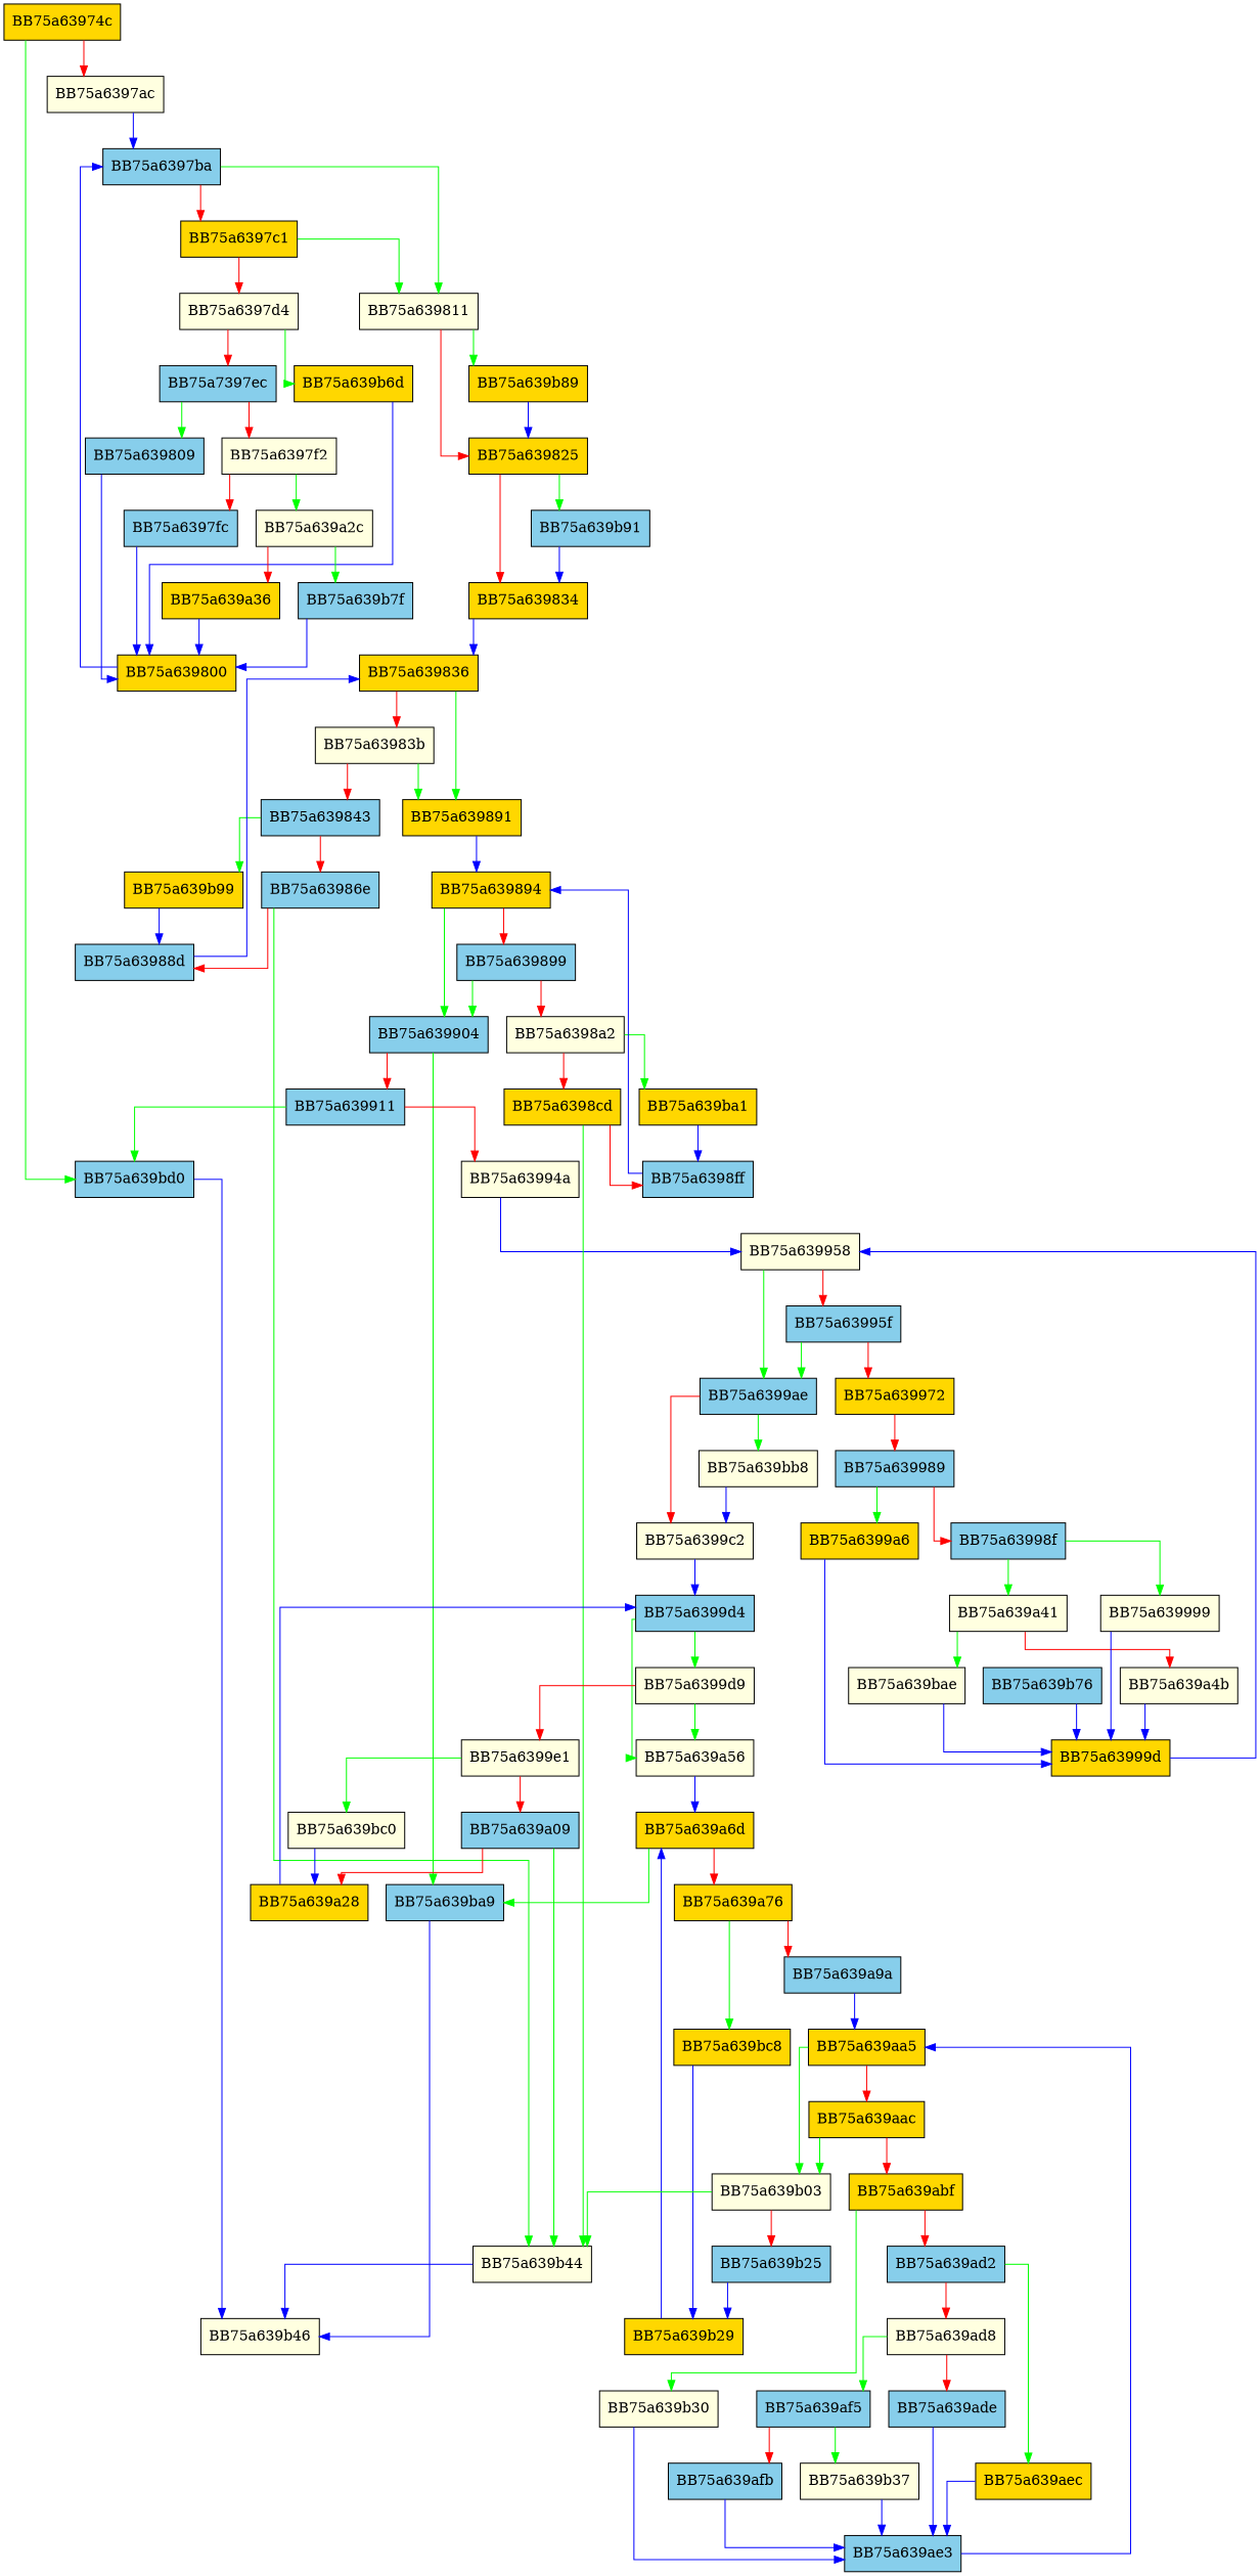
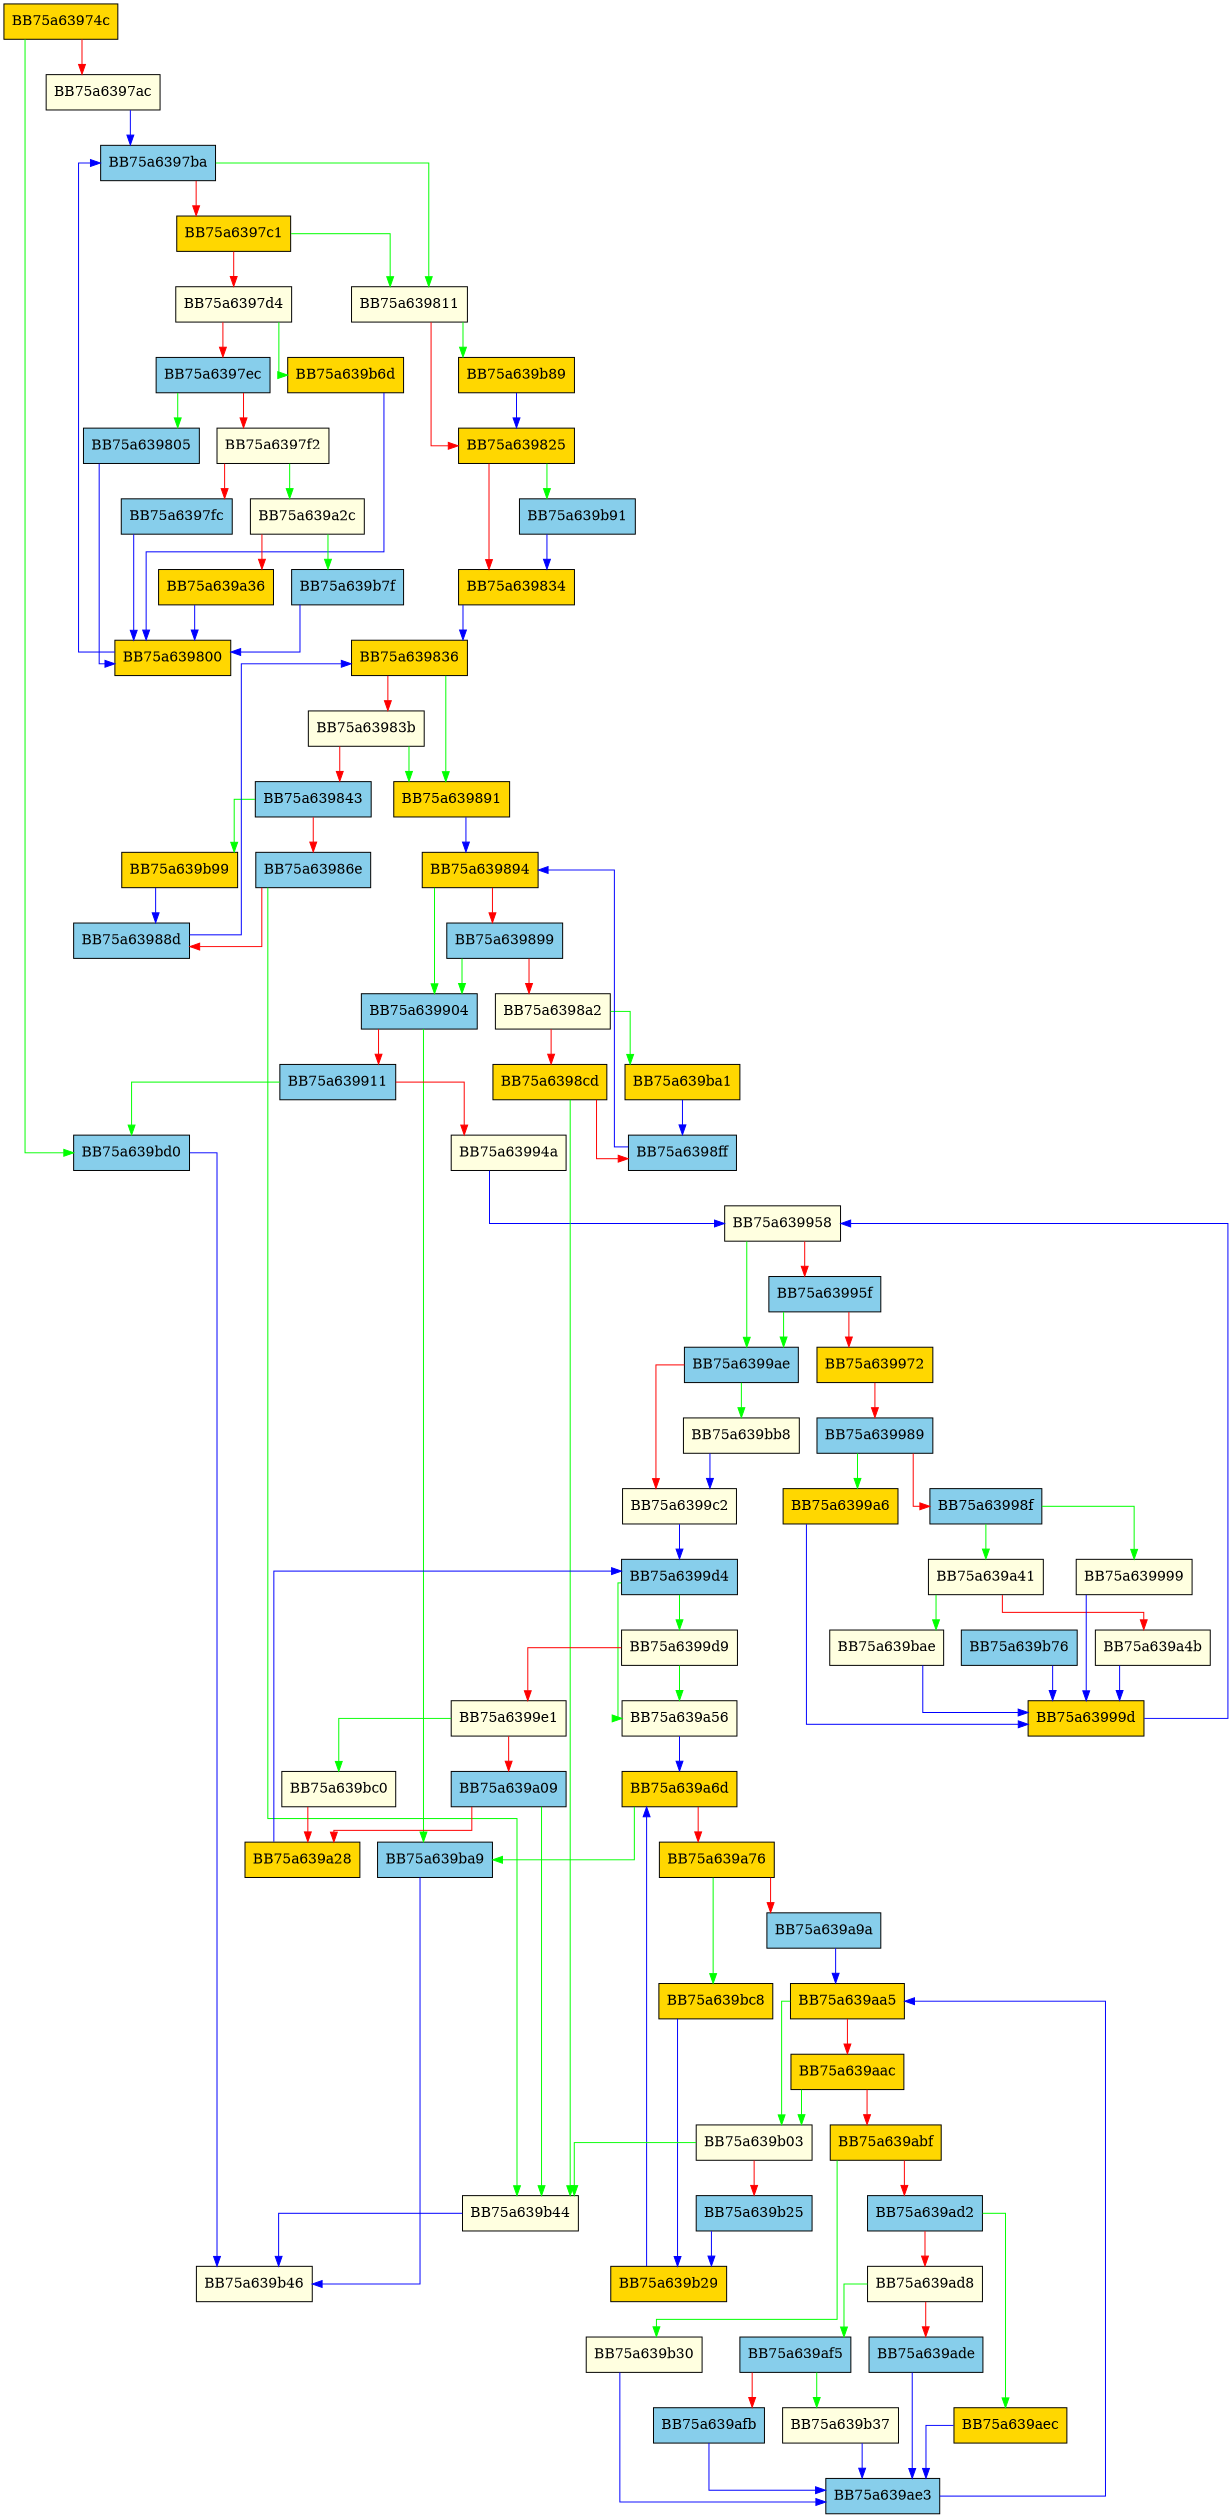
  digraph {
    splines=ortho
    node [fillcolor=skyblue shape=box style=filled]
    edge [color=green]
    BB75a63974c [fillcolor=gold]
    BB75a639bd0
    BB75a6397ac [fillcolor=lightyellow]
    BB75a639b46 [fillcolor=lightyellow]
    BB75a6397ba
    BB75a639811 [fillcolor=lightyellow]
    BB75a6397c1 [fillcolor=gold]
    BB75a639b89 [fillcolor=gold]
    BB75a639825 [fillcolor=gold]
    BB75a6397d4 [fillcolor=lightyellow]
    BB75a639b91
    BB75a639834 [fillcolor=gold]
    BB75a639b6d [fillcolor=gold]
-   BB75a6397ec [label=BB75a7397ec]
+   BB75a6397ec
    BB75a639800 [fillcolor=gold]
-   BB75a639809
+   BB75a639809 [label=BB75a639805]
    BB75a6397f2 [fillcolor=lightyellow]
    BB75a639a2c [fillcolor=lightyellow]
    BB75a6397fc
    BB75a639b7f
    BB75a639a36 [fillcolor=gold]
    BB75a639836 [fillcolor=gold]
    BB75a639891 [fillcolor=gold]
    BB75a63983b [fillcolor=lightyellow]
    BB75a639894 [fillcolor=gold]
    BB75a639843
    BB75a639904
    BB75a639899
    BB75a639b99 [fillcolor=gold]
    BB75a63986e
    BB75a63988d
    BB75a639b44 [fillcolor=lightyellow]
    BB75a639ba9
    BB75a639911
    BB75a6398a2 [fillcolor=lightyellow]
    BB75a63994a [fillcolor=lightyellow]
    BB75a639ba1 [fillcolor=gold]
    BB75a6398cd [fillcolor=gold]
    BB75a6398ff
    BB75a639958 [fillcolor=lightyellow]
    BB75a6399ae
    BB75a63995f
    BB75a639bb8 [fillcolor=lightyellow]
    BB75a6399c2 [fillcolor=lightyellow]
    BB75a639972 [fillcolor=gold]
    BB75a6399d4
    BB75a639989
    BB75a63999d [fillcolor=gold]
    BB75a639b76
    BB75a6399a6 [fillcolor=gold]
    BB75a63998f
    BB75a639a41 [fillcolor=lightyellow]
    BB75a639999 [fillcolor=lightyellow]
    BB75a639bae [fillcolor=lightyellow]
    BB75a639a4b [fillcolor=lightyellow]
    BB75a639a56 [fillcolor=lightyellow]
    BB75a6399d9 [fillcolor=lightyellow]
    BB75a639a6d [fillcolor=gold]
    BB75a6399e1 [fillcolor=lightyellow]
    BB75a639a76 [fillcolor=gold]
    BB75a639bc0 [fillcolor=lightyellow]
    BB75a639a09
    BB75a639a28 [fillcolor=gold]
    BB75a639bc8 [fillcolor=gold]
    BB75a639a9a
    BB75a639b29 [fillcolor=gold]
    BB75a639aa5 [fillcolor=gold]
    BB75a639b03 [fillcolor=lightyellow]
    BB75a639aac [fillcolor=gold]
    BB75a639b25
    BB75a639abf [fillcolor=gold]
    BB75a639b30 [fillcolor=lightyellow]
    BB75a639ad2
    BB75a639ae3
    BB75a639aec [fillcolor=gold]
    BB75a639ad8 [fillcolor=lightyellow]
    BB75a639af5
    BB75a639ade
    BB75a639b37 [fillcolor=lightyellow]
    BB75a639afb
    BB75a63974c -> BB75a639bd0
    BB75a63974c -> BB75a6397ac [color=red]
    BB75a639bd0 -> BB75a639b46 [color=blue]
    BB75a6397ac -> BB75a6397ba [color=blue]
    BB75a6397ba -> BB75a639811
    BB75a6397ba -> BB75a6397c1 [color=red]
    BB75a639811 -> BB75a639b89
    BB75a639811 -> BB75a639825 [color=red]
    BB75a6397c1 -> BB75a639811
    BB75a6397c1 -> BB75a6397d4 [color=red]
    BB75a639b89 -> BB75a639825 [color=blue]
    BB75a639825 -> BB75a639b91
    BB75a639825 -> BB75a639834 [color=red]
    BB75a6397d4 -> BB75a639b6d
    BB75a6397d4 -> BB75a6397ec [color=red]
    BB75a639b91 -> BB75a639834 [color=blue]
    BB75a639834 -> BB75a639836 [color=blue]
    BB75a639b6d -> BB75a639800 [color=blue]
    BB75a6397ec -> BB75a639809
    BB75a6397ec -> BB75a6397f2 [color=red]
    BB75a639800 -> BB75a6397ba [color=blue]
    BB75a639809 -> BB75a639800 [color=blue]
    BB75a6397f2 -> BB75a639a2c
    BB75a6397f2 -> BB75a6397fc [color=red]
    BB75a639a2c -> BB75a639b7f
    BB75a639a2c -> BB75a639a36 [color=red]
    BB75a6397fc -> BB75a639800 [color=blue]
    BB75a639b7f -> BB75a639800 [color=blue]
    BB75a639a36 -> BB75a639800 [color=blue]
    BB75a639836 -> BB75a639891
    BB75a639836 -> BB75a63983b [color=red]
    BB75a639891 -> BB75a639894 [color=blue]
    BB75a63983b -> BB75a639891
    BB75a63983b -> BB75a639843 [color=red]
    BB75a639894 -> BB75a639904
    BB75a639894 -> BB75a639899 [color=red]
    BB75a639843 -> BB75a639b99
    BB75a639843 -> BB75a63986e [color=red]
    BB75a639904 -> BB75a639ba9
    BB75a639904 -> BB75a639911 [color=red]
    BB75a639899 -> BB75a639904
    BB75a639899 -> BB75a6398a2 [color=red]
    BB75a639b99 -> BB75a63988d [color=blue]
    BB75a63986e -> BB75a63988d [color=red]
    BB75a63986e -> BB75a639b44
    BB75a63988d -> BB75a639836 [color=blue]
    BB75a639b44 -> BB75a639b46 [color=blue]
    BB75a639ba9 -> BB75a639b46 [color=blue]
    BB75a639911 -> BB75a639bd0
    BB75a639911 -> BB75a63994a [color=red]
    BB75a6398a2 -> BB75a639ba1
    BB75a6398a2 -> BB75a6398cd [color=red]
    BB75a63994a -> BB75a639958 [color=blue]
    BB75a639ba1 -> BB75a6398ff [color=blue]
    BB75a6398cd -> BB75a639b44
    BB75a6398cd -> BB75a6398ff [color=red]
    BB75a6398ff -> BB75a639894 [color=blue]
    BB75a639958 -> BB75a6399ae
    BB75a639958 -> BB75a63995f [color=red]
    BB75a6399ae -> BB75a639bb8
    BB75a6399ae -> BB75a6399c2 [color=red]
    BB75a63995f -> BB75a6399ae
    BB75a63995f -> BB75a639972 [color=red]
    BB75a639bb8 -> BB75a6399c2 [color=blue]
    BB75a6399c2 -> BB75a6399d4 [color=blue]
    BB75a639972 -> BB75a639989 [color=red]
    BB75a6399d4 -> BB75a639a56
    BB75a6399d4 -> BB75a6399d9
    BB75a639989 -> BB75a6399a6
    BB75a639989 -> BB75a63998f [color=red]
    BB75a63999d -> BB75a639958 [color=blue]
    BB75a639b76 -> BB75a63999d [color=blue]
    BB75a6399a6 -> BB75a63999d [color=blue]
    BB75a63998f -> BB75a639a41
    BB75a63998f -> BB75a639999
    BB75a639a41 -> BB75a639bae
    BB75a639a41 -> BB75a639a4b [color=red]
    BB75a639999 -> BB75a63999d [color=blue]
    BB75a639bae -> BB75a63999d [color=blue]
    BB75a639a4b -> BB75a63999d [color=blue]
    BB75a639a56 -> BB75a639a6d [color=blue]
    BB75a6399d9 -> BB75a639a56
    BB75a6399d9 -> BB75a6399e1 [color=red]
    BB75a639a6d -> BB75a639ba9
    BB75a639a6d -> BB75a639a76 [color=red]
    BB75a6399e1 -> BB75a639bc0
    BB75a6399e1 -> BB75a639a09 [color=red]
    BB75a639a76 -> BB75a639bc8
    BB75a639a76 -> BB75a639a9a [color=red]
-   BB75a639bc0 -> BB75a639a28 [color=blue]
+   BB75a639bc0 -> BB75a639a28 [color=red]
    BB75a639a09 -> BB75a639b44
    BB75a639a09 -> BB75a639a28 [color=red]
    BB75a639a28 -> BB75a6399d4 [color=blue]
    BB75a639bc8 -> BB75a639b29 [color=blue]
    BB75a639a9a -> BB75a639aa5 [color=blue]
    BB75a639b29 -> BB75a639a6d [color=blue]
    BB75a639aa5 -> BB75a639b03
    BB75a639aa5 -> BB75a639aac [color=red]
    BB75a639b03 -> BB75a639b44
    BB75a639b03 -> BB75a639b25 [color=red]
    BB75a639aac -> BB75a639b03
    BB75a639aac -> BB75a639abf [color=red]
    BB75a639b25 -> BB75a639b29 [color=blue]
    BB75a639abf -> BB75a639b30
    BB75a639abf -> BB75a639ad2 [color=red]
    BB75a639b30 -> BB75a639ae3 [color=blue]
    BB75a639ad2 -> BB75a639aec
    BB75a639ad2 -> BB75a639ad8 [color=red]
    BB75a639ae3 -> BB75a639aa5 [color=blue]
    BB75a639aec -> BB75a639ae3 [color=blue]
    BB75a639ad8 -> BB75a639af5
    BB75a639ad8 -> BB75a639ade [color=red]
    BB75a639af5 -> BB75a639b37
    BB75a639af5 -> BB75a639afb [color=red]
    BB75a639ade -> BB75a639ae3 [color=blue]
    BB75a639b37 -> BB75a639ae3 [color=blue]
    BB75a639afb -> BB75a639ae3 [color=blue]
  }
